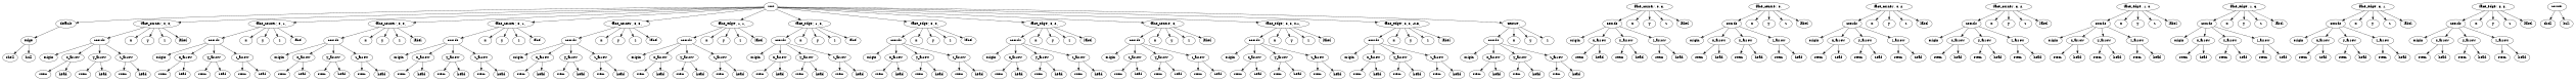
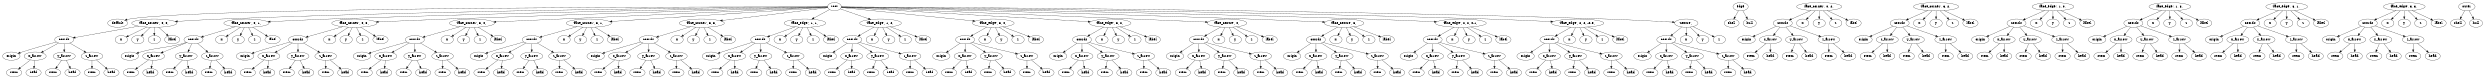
  digraph {
    n1 [label=root]
    n2 [label=default]
    n3 [label="'face_corner',\ 0,\ 0,\ "]
    n4 [label="'face_corner',\ 0,\ 1,\ "]
    n5 [label="'face_corner',\ 0,\ 3,\ "]
    n6 [label="'face_corner',\ 3,\ 0,\ "]
    n7 [label="'face_corner',\ 3,\ 1,\ "]
    n8 [label="'face_corner',\ 3,\ 3,\ "]
    n9 [label="'face_edge',\ 1,\ 1,\ "]
    n10 [label="'face_edge',\ 1,\ 2,\ "]
    n11 [label="'face_edge',\ 3,\ 0,\ "]
    n12 [label="'face_edge',\ 3,\ 2,\ "]
    n13 [label="'face_centre',\ 0,\ "]
    n14 [label="'face_centre',\ 3,\ "]
    n15 [label="'face_edge',\ 2,\ 2,\ 0\.1,\ "]
    n16 [label="'face_edge',\ 2,\ 2,\ \-0\.5,\ "]
    n17 [label="'centre',\ "]
    n18 [label="edge"]
    n19 [label=coords]
    n20 [label=x]
    n21 [label=y]
    n22 [label=z]
    n23 [label=label]
    n24 [label=coords]
    n25 [label=x]
    n26 [label=y]
    n27 [label=z]
    n28 [label=label]
    n29 [label="'face_corner',\ 0,\ 2,\ "]
    n30 [label=coords]
    n31 [label=x]
    n32 [label=y]
    n33 [label=z]
    n34 [label=label]
    n35 [label=coords]
    n36 [label=x]
    n37 [label=y]
    n38 [label=z]
    n39 [label=label]
    n40 [label=coords]
    n41 [label=x]
    n42 [label=y]
    n43 [label=z]
    n44 [label=label]
    n45 [label=coords]
    n46 [label=x]
    n47 [label=y]
    n48 [label=z]
    n49 [label=label]
    n50 [label="'face_corner',\ 3,\ 2,\ "]
    n51 [label=coords]
    n52 [label=x]
    n53 [label=y]
    n54 [label=z]
    n55 [label=label]
    n56 [label=coords]
    n57 [label=x]
    n58 [label=y]
    n59 [label=z]
    n60 [label=label]
    n61 [label="'face_edge',\ 1,\ 0,\ "]
    n62 [label=coords]
    n63 [label=x]
    n64 [label=y]
    n65 [label=z]
    n66 [label=label]
    n67 [label=coords]
    n68 [label=x]
    n69 [label=y]
    n70 [label=z]
    n71 [label=label]
    n72 [label=coords]
    n73 [label=x]
    n74 [label=y]
    n75 [label=z]
    n76 [label=label]
    n77 [label="'face_edge',\ 1,\ 3,\ "]
    n78 [label=coords]
    n79 [label=x]
    n80 [label=y]
    n81 [label=z]
    n82 [label=label]
    n83 [label=coords]
    n84 [label=x]
    n85 [label=y]
    n86 [label=z]
    n87 [label=label]
    n88 [label="'face_edge',\ 3,\ 1,\ "]
    n89 [label=coords]
    n90 [label=x]
    n91 [label=y]
    n92 [label=z]
    n93 [label=label]
    n94 [label=coords]
    n95 [label=x]
    n96 [label=y]
    n97 [label=z]
    n98 [label=label]
    n99 [label="'face_edge',\ 3,\ 3,\ "]
    n100 [label=coords]
    n101 [label=x]
    n102 [label=y]
    n103 [label=z]
    n104 [label=label]
    n105 [label=coords]
    n106 [label=x]
    n107 [label=y]
    n108 [label=z]
    n109 [label=label]
    n110 [label=coords]
    n111 [label=x]
    n112 [label=y]
    n113 [label=z]
    n114 [label=label]
    n115 [label=coords]
    n116 [label=x]
    n117 [label=y]
    n118 [label=z]
    n119 [label=label]
    n120 [label=coords]
    n121 [label=x]
    n122 [label=y]
    n123 [label=z]
    n124 [label=label]
    n125 [label=coords]
    n126 [label=x]
    n127 [label=y]
    n128 [label=z]
-   n129 [label=corner]
+   n129 [label=outer]
    n130 [label=shell]
    n131 [label=hull]
    n132 [label=shell]
    n133 [label=hull]
    n134 [label=origin]
    n135 [label=x_arrow]
    n136 [label=y_arrow]
    n137 [label=z_arrow]
    n138 [label=stem]
    n139 [label=head]
    n140 [label=stem]
    n141 [label=head]
    n142 [label=stem]
    n143 [label=head]
    n144 [label=origin]
    n145 [label=x_arrow]
    n146 [label=y_arrow]
    n147 [label=z_arrow]
    n148 [label=stem]
    n149 [label=head]
    n150 [label=stem]
    n151 [label=head]
    n152 [label=stem]
    n153 [label=head]
    n154 [label=origin]
    n155 [label=x_arrow]
    n156 [label=y_arrow]
    n157 [label=z_arrow]
    n158 [label=stem]
    n159 [label=head]
    n160 [label=stem]
    n161 [label=head]
    n162 [label=stem]
    n163 [label=head]
    n164 [label=origin]
    n165 [label=x_arrow]
    n166 [label=y_arrow]
    n167 [label=z_arrow]
    n168 [label=stem]
    n169 [label=head]
    n170 [label=stem]
    n171 [label=head]
    n172 [label=stem]
    n173 [label=head]
    n174 [label=origin]
    n175 [label=x_arrow]
    n176 [label=y_arrow]
    n177 [label=z_arrow]
    n178 [label=stem]
    n179 [label=head]
    n180 [label=stem]
    n181 [label=head]
    n182 [label=stem]
    n183 [label=head]
    n184 [label=origin]
    n185 [label=x_arrow]
    n186 [label=y_arrow]
    n187 [label=z_arrow]
    n188 [label=stem]
    n189 [label=head]
    n190 [label=stem]
    n191 [label=head]
    n192 [label=stem]
    n193 [label=head]
    n194 [label=origin]
    n195 [label=x_arrow]
    n196 [label=y_arrow]
    n197 [label=z_arrow]
    n198 [label=stem]
    n199 [label=head]
    n200 [label=stem]
    n201 [label=head]
    n202 [label=stem]
    n203 [label=head]
    n204 [label=origin]
    n205 [label=x_arrow]
    n206 [label=y_arrow]
    n207 [label=z_arrow]
    n208 [label=stem]
    n209 [label=head]
    n210 [label=stem]
    n211 [label=head]
    n212 [label=stem]
    n213 [label=head]
    n214 [label=origin]
    n215 [label=x_arrow]
    n216 [label=y_arrow]
    n217 [label=z_arrow]
    n218 [label=stem]
    n219 [label=head]
    n220 [label=stem]
    n221 [label=head]
    n222 [label=stem]
    n223 [label=head]
    n224 [label=origin]
    n225 [label=x_arrow]
    n226 [label=y_arrow]
    n227 [label=z_arrow]
    n228 [label=stem]
    n229 [label=head]
    n230 [label=stem]
    n231 [label=head]
    n232 [label=stem]
    n233 [label=head]
    n234 [label=origin]
    n235 [label=x_arrow]
    n236 [label=y_arrow]
    n237 [label=z_arrow]
    n238 [label=stem]
    n239 [label=head]
    n240 [label=stem]
    n241 [label=head]
    n242 [label=stem]
    n243 [label=head]
    n244 [label=origin]
    n245 [label=x_arrow]
    n246 [label=y_arrow]
    n247 [label=z_arrow]
    n248 [label=stem]
    n249 [label=head]
    n250 [label=stem]
    n251 [label=head]
    n252 [label=stem]
    n253 [label=head]
    n254 [label=origin]
    n255 [label=x_arrow]
    n256 [label=y_arrow]
    n257 [label=z_arrow]
    n258 [label=stem]
    n259 [label=head]
    n260 [label=stem]
    n261 [label=head]
    n262 [label=stem]
    n263 [label=head]
    n264 [label=origin]
    n265 [label=x_arrow]
    n266 [label=y_arrow]
    n267 [label=z_arrow]
    n268 [label=stem]
    n269 [label=head]
    n270 [label=stem]
    n271 [label=head]
    n272 [label=stem]
    n273 [label=head]
    n274 [label=origin]
    n275 [label=x_arrow]
    n276 [label=y_arrow]
    n277 [label=z_arrow]
    n278 [label=stem]
    n279 [label=head]
    n280 [label=stem]
    n281 [label=head]
    n282 [label=stem]
    n283 [label=head]
    n284 [label=origin]
    n285 [label=x_arrow]
    n286 [label=y_arrow]
    n287 [label=z_arrow]
    n288 [label=stem]
    n289 [label=head]
    n290 [label=stem]
    n291 [label=head]
    n292 [label=stem]
    n293 [label=head]
    n294 [label=origin]
    n295 [label=x_arrow]
    n296 [label=y_arrow]
    n297 [label=z_arrow]
    n298 [label=stem]
    n299 [label=head]
    n300 [label=stem]
    n301 [label=head]
    n302 [label=stem]
    n303 [label=head]
    n304 [label=origin]
    n305 [label=x_arrow]
    n306 [label=y_arrow]
    n307 [label=z_arrow]
    n308 [label=stem]
    n309 [label=head]
    n310 [label=stem]
    n311 [label=head]
    n312 [label=stem]
    n313 [label=head]
    n314 [label=origin]
    n315 [label=x_arrow]
    n316 [label=y_arrow]
    n317 [label=z_arrow]
    n318 [label=stem]
    n319 [label=head]
    n320 [label=stem]
    n321 [label=head]
    n322 [label=stem]
    n323 [label=head]
    n324 [label=origin]
    n325 [label=x_arrow]
    n326 [label=y_arrow]
    n327 [label=z_arrow]
    n328 [label=stem]
    n329 [label=head]
    n330 [label=stem]
    n331 [label=head]
    n332 [label=stem]
    n333 [label=head]
    n334 [label=origin]
    n335 [label=x_arrow]
    n336 [label=y_arrow]
    n337 [label=z_arrow]
    n338 [label=stem]
    n339 [label=head]
    n340 [label=stem]
    n341 [label=head]
    n342 [label=stem]
    n343 [label=head]
    n1 -> n2
    n1 -> n3
    n1 -> n4
+   n1 -> n5
    n1 -> n6
    n1 -> n7
    n1 -> n8
    n1 -> n9
    n1 -> n10
    n1 -> n11
    n1 -> n12
+   n1 -> n13
    n1 -> n14
    n1 -> n15
    n1 -> n16
    n1 -> n17
-   n2 -> n18
    n3 -> n19
    n3 -> n20
    n3 -> n21
    n3 -> n22
    n3 -> n23
    n4 -> n24
    n4 -> n25
    n4 -> n26
    n4 -> n27
    n4 -> n28
    n5 -> n35
    n5 -> n36
    n5 -> n37
    n5 -> n38
    n5 -> n39
    n6 -> n40
    n6 -> n41
    n6 -> n42
    n6 -> n43
    n6 -> n44
    n7 -> n45
    n7 -> n46
    n7 -> n47
    n7 -> n48
    n7 -> n49
    n8 -> n56
    n8 -> n57
    n8 -> n58
    n8 -> n59
    n8 -> n60
    n9 -> n67
    n9 -> n68
    n9 -> n69
    n9 -> n70
    n9 -> n71
    n10 -> n72
    n10 -> n73
    n10 -> n74
    n10 -> n75
    n10 -> n76
    n11 -> n83
    n11 -> n84
    n11 -> n85
    n11 -> n86
    n11 -> n87
    n12 -> n94
    n12 -> n95
    n12 -> n96
    n12 -> n97
    n12 -> n98
    n13 -> n105
    n13 -> n106
    n13 -> n107
    n13 -> n108
    n13 -> n109
    n14 -> n110
    n14 -> n111
    n14 -> n112
    n14 -> n113
    n14 -> n114
    n15 -> n115
    n15 -> n116
    n15 -> n117
    n15 -> n118
    n15 -> n119
    n16 -> n120
    n16 -> n121
    n16 -> n122
    n16 -> n123
    n16 -> n124
    n17 -> n125
    n17 -> n126
    n17 -> n127
    n17 -> n128
    n18 -> n132
    n18 -> n133
    n19 -> n134
    n19 -> n135
    n19 -> n136
    n19 -> n137
    n24 -> n144
    n24 -> n145
    n24 -> n146
    n24 -> n147
    n29 -> n30
    n29 -> n31
    n29 -> n32
    n29 -> n33
    n29 -> n34
    n30 -> n154
    n30 -> n155
    n30 -> n156
    n30 -> n157
    n35 -> n164
    n35 -> n165
    n35 -> n166
    n35 -> n167
    n40 -> n174
    n40 -> n175
    n40 -> n176
    n40 -> n177
    n45 -> n184
    n45 -> n185
    n45 -> n186
    n45 -> n187
    n50 -> n51
    n50 -> n52
    n50 -> n53
    n50 -> n54
    n50 -> n55
    n51 -> n194
    n51 -> n195
    n51 -> n196
    n51 -> n197
    n56 -> n204
    n56 -> n205
    n56 -> n206
    n56 -> n207
    n61 -> n62
    n61 -> n63
    n61 -> n64
    n61 -> n65
    n61 -> n66
    n62 -> n214
    n62 -> n215
    n62 -> n216
    n62 -> n217
    n67 -> n224
    n67 -> n225
    n67 -> n226
    n67 -> n227
    n72 -> n234
    n72 -> n235
    n72 -> n236
    n72 -> n237
    n77 -> n78
    n77 -> n79
    n77 -> n80
    n77 -> n81
    n77 -> n82
    n78 -> n244
    n78 -> n245
    n78 -> n246
    n78 -> n247
    n83 -> n254
    n83 -> n255
    n83 -> n256
    n83 -> n257
    n88 -> n89
    n88 -> n90
    n88 -> n91
    n88 -> n92
    n88 -> n93
    n89 -> n264
    n89 -> n265
    n89 -> n266
    n89 -> n267
    n94 -> n274
    n94 -> n275
    n94 -> n276
    n94 -> n277
    n99 -> n100
    n99 -> n101
    n99 -> n102
    n99 -> n103
    n99 -> n104
    n100 -> n284
    n100 -> n285
    n100 -> n286
    n100 -> n287
    n105 -> n294
    n105 -> n295
    n105 -> n296
    n105 -> n297
    n110 -> n304
    n110 -> n305
    n110 -> n306
    n110 -> n307
    n115 -> n314
    n115 -> n315
    n115 -> n316
    n115 -> n317
    n120 -> n324
    n120 -> n325
    n120 -> n326
    n120 -> n327
    n125 -> n334
    n125 -> n335
    n125 -> n336
    n125 -> n337
    n129 -> n130
    n129 -> n131
    n135 -> n138
    n135 -> n139
    n136 -> n140
    n136 -> n141
    n137 -> n142
    n137 -> n143
    n145 -> n148
    n145 -> n149
    n146 -> n150
    n146 -> n151
    n147 -> n152
    n147 -> n153
    n155 -> n158
    n155 -> n159
    n156 -> n160
    n156 -> n161
    n157 -> n162
    n157 -> n163
    n165 -> n168
    n165 -> n169
    n166 -> n170
    n166 -> n171
    n167 -> n172
    n167 -> n173
    n175 -> n178
    n175 -> n179
    n176 -> n180
    n176 -> n181
    n177 -> n182
    n177 -> n183
    n185 -> n188
    n185 -> n189
    n186 -> n190
    n186 -> n191
    n187 -> n192
    n187 -> n193
    n195 -> n198
    n195 -> n199
    n196 -> n200
    n196 -> n201
    n197 -> n202
    n197 -> n203
    n205 -> n208
    n205 -> n209
    n206 -> n210
    n206 -> n211
    n207 -> n212
    n207 -> n213
    n215 -> n218
    n215 -> n219
    n216 -> n220
    n216 -> n221
    n217 -> n222
    n217 -> n223
    n225 -> n228
    n225 -> n229
    n226 -> n230
    n226 -> n231
    n227 -> n232
    n227 -> n233
    n235 -> n238
    n235 -> n239
    n236 -> n240
    n236 -> n241
    n237 -> n242
    n237 -> n243
    n245 -> n248
    n245 -> n249
    n246 -> n250
    n246 -> n251
    n247 -> n252
    n247 -> n253
    n255 -> n258
    n255 -> n259
    n256 -> n260
    n256 -> n261
    n257 -> n262
    n257 -> n263
    n265 -> n268
    n265 -> n269
    n266 -> n270
    n266 -> n271
    n267 -> n272
    n267 -> n273
    n275 -> n278
    n275 -> n279
    n276 -> n280
    n276 -> n281
    n277 -> n282
    n277 -> n283
    n285 -> n288
    n285 -> n289
    n286 -> n290
    n286 -> n291
    n287 -> n292
    n287 -> n293
    n295 -> n298
    n295 -> n299
    n296 -> n300
    n296 -> n301
    n297 -> n302
    n297 -> n303
    n305 -> n308
    n305 -> n309
    n306 -> n310
    n306 -> n311
    n307 -> n312
    n307 -> n313
    n315 -> n318
    n315 -> n319
    n316 -> n320
    n316 -> n321
    n317 -> n322
    n317 -> n323
    n325 -> n328
    n325 -> n329
    n326 -> n330
    n326 -> n331
    n327 -> n332
    n327 -> n333
    n335 -> n338
    n335 -> n339
    n336 -> n340
    n336 -> n341
    n337 -> n342
    n337 -> n343
  }
